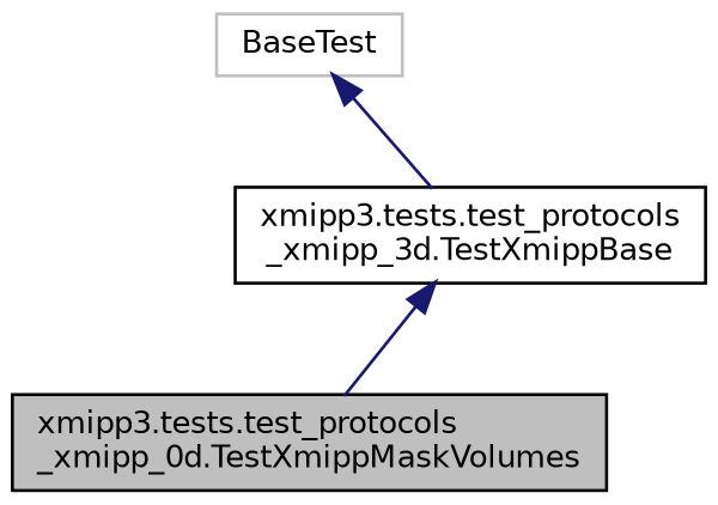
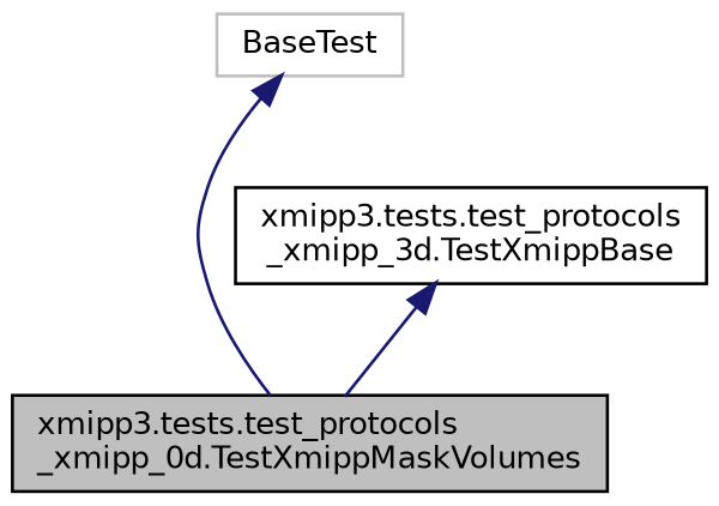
  digraph {
    node [color=black fillcolor=white fontname=Helvetica fontsize=10 shape=record style=filled]
    edge [color=midnightblue dir=back fontname=Helvetica fontsize=10 labelfontname=Helvetica labelfontsize=10 style=solid]
    n1 [fillcolor=grey75 fontcolor=black height=0.2 label="xmipp3.tests.test_protocols\l_xmipp_0d.TestXmippMaskVolumes" width=0.4]
    n2 [height=0.2 label="xmipp3.tests.test_protocols\l_xmipp_3d.TestXmippBase" width=0.4]
    n3 [color=grey75 height=0.2 label=BaseTest width=0.4]
    n2 -> n1
-   n3 -> n2
+   n3 -> n1
  }
